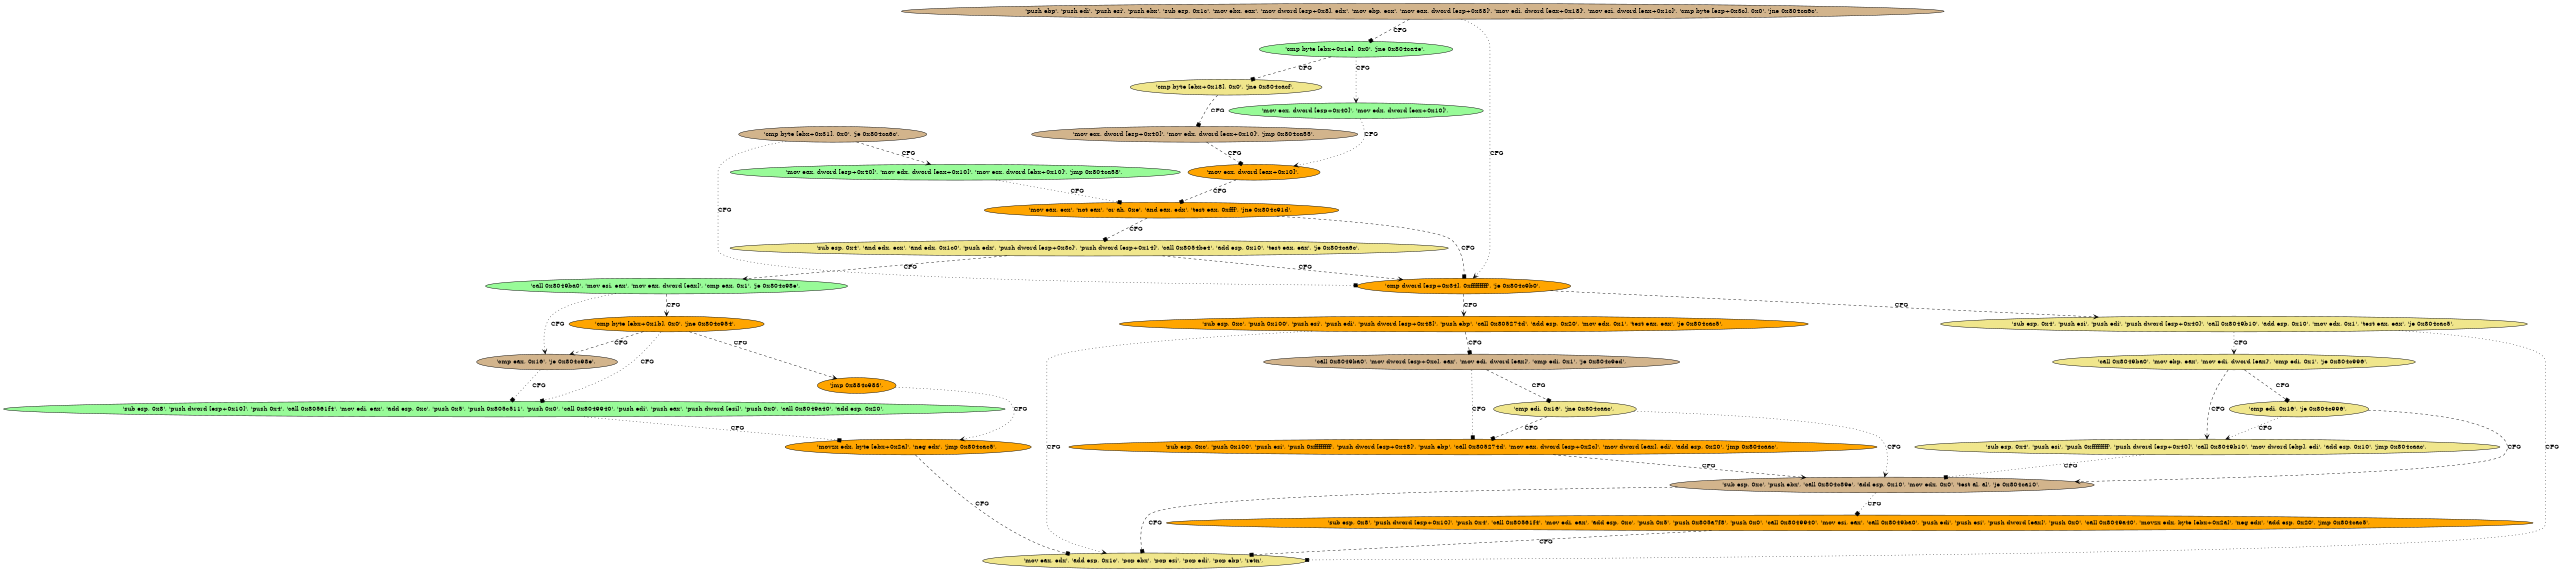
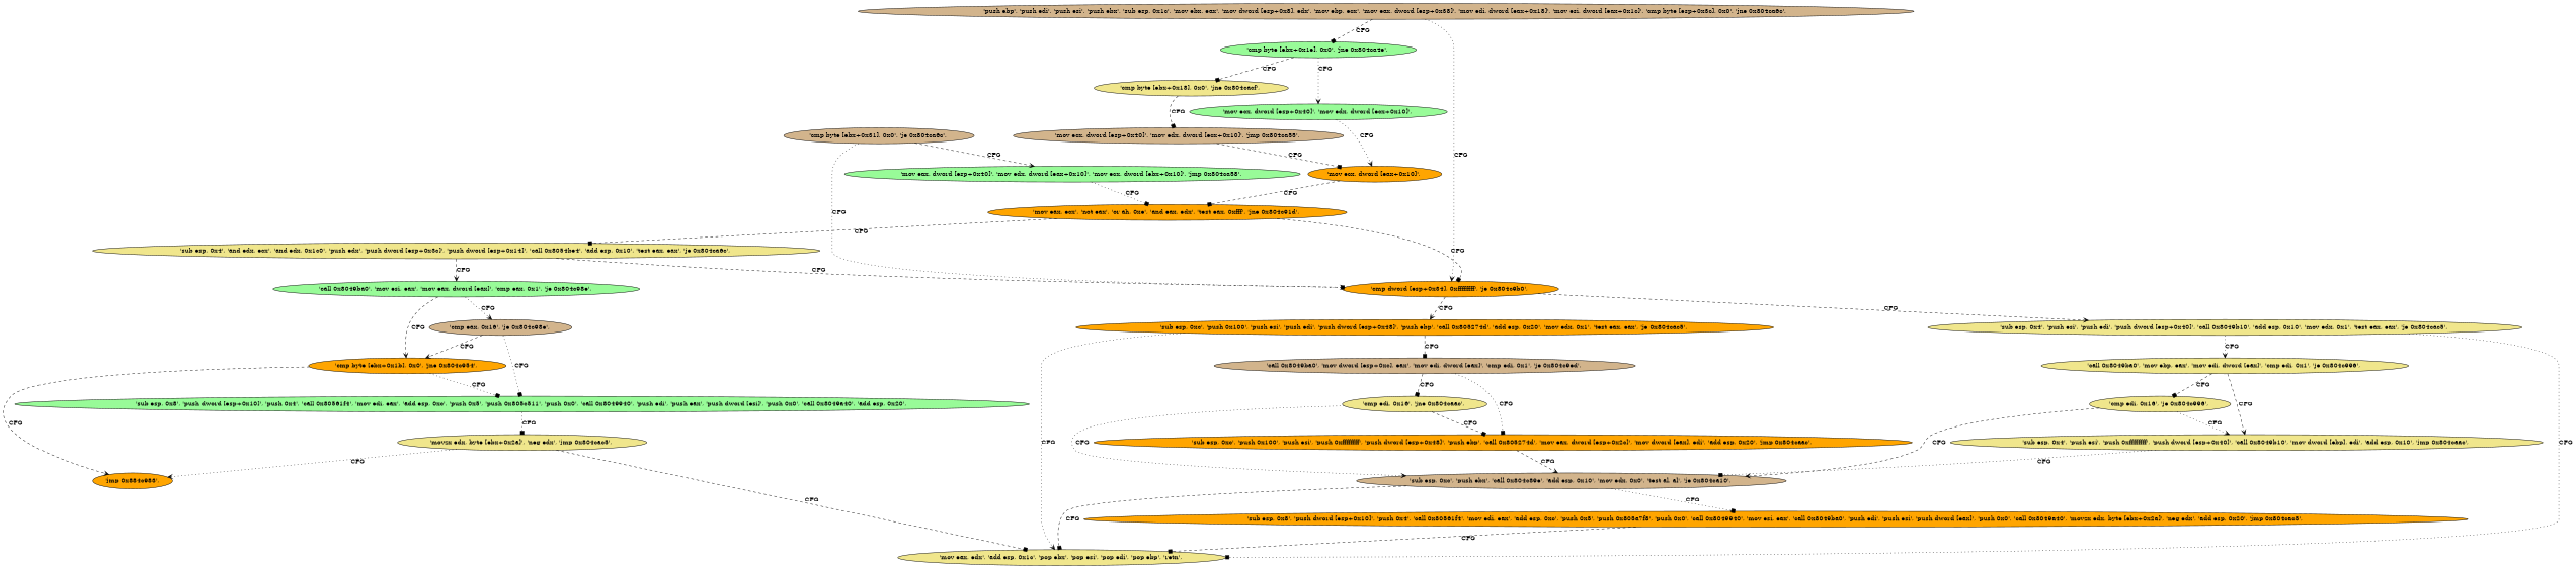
  digraph {
    node [fillcolor=khaki style=filled]
    edge [arrowhead=box style=dashed]
    n1 [fillcolor=tan label="'push ebp', 'push edi', 'push esi', 'push ebx', 'sub esp, 0x1c', 'mov ebx, eax', 'mov dword [esp+0x8], edx', 'mov ebp, ecx', 'mov eax, dword [esp+0x38]', 'mov edi, dword [eax+0x18]', 'mov esi, dword [eax+0x1c]', 'cmp byte [esp+0x3c], 0x0', 'jne 0x804ca6c', "]
    n2 [fillcolor=orange label="'cmp dword [esp+0x34], 0xffffffff', 'je 0x804c9b0', "]
    n3 [fillcolor=palegreen label="'cmp byte [ebx+0x1e], 0x0', 'jne 0x804ca4e', "]
    n4 [fillcolor=orange label="'sub esp, 0xc', 'push 0x100', 'push esi', 'push edi', 'push dword [esp+0x48]', 'push ebp', 'call 0x805274d', 'add esp, 0x20', 'mov edx, 0x1', 'test eax, eax', 'je 0x804cac5', "]
    n5 [label="'sub esp, 0x4', 'push esi', 'push edi', 'push dword [esp+0x40]', 'call 0x8049b10', 'add esp, 0x10', 'mov edx, 0x1', 'test eax, eax', 'je 0x804cac5', "]
    n6 [fillcolor=palegreen label="'mov ecx, dword [esp+0x40]', 'mov edx, dword [ecx+0x10]', "]
    n7 [label="'cmp byte [ebx+0x18], 0x0', 'jne 0x804cacf', "]
    n8 [label="'mov eax, edx', 'add esp, 0x1c', 'pop ebx', 'pop esi', 'pop edi', 'pop ebp', 'retn', "]
    n9 [fillcolor=tan label="'call 0x8049ba0', 'mov dword [esp+0xc], eax', 'mov edi, dword [eax]', 'cmp edi, 0x1', 'je 0x804c9ed', "]
    n10 [label="'call 0x8049ba0', 'mov ebp, eax', 'mov edi, dword [eax]', 'cmp edi, 0x1', 'je 0x804c996', "]
    n11 [fillcolor=orange label="'mov ecx, dword [eax+0x10]', "]
    n12 [fillcolor=tan label="'mov ecx, dword [esp+0x40]', 'mov edx, dword [ecx+0x10]', 'jmp 0x804ca55', "]
    n13 [fillcolor=orange label="'sub esp, 0xc', 'push 0x100', 'push esi', 'push 0xffffffff', 'push dword [esp+0x48]', 'push ebp', 'call 0x805274d', 'mov eax, dword [esp+0x2c]', 'mov dword [eax], edi', 'add esp, 0x20', 'jmp 0x804caac', "]
    n14 [label="'cmp edi, 0x16', 'jne 0x804caac', "]
    n15 [label="'sub esp, 0x4', 'push esi', 'push 0xffffffff', 'push dword [esp+0x40]', 'call 0x8049b10', 'mov dword [ebp], edi', 'add esp, 0x10', 'jmp 0x804caac', "]
    n16 [label="'cmp edi, 0x16', 'je 0x804c996', "]
    n17 [fillcolor=orange label="'mov eax, ecx', 'not eax', 'or ah, 0xe', 'and eax, edx', 'test eax, 0xfff', 'jne 0x804c91d', "]
    n18 [fillcolor=tan label="'cmp byte [ebx+0x31], 0x0', 'je 0x804ca6c', "]
    n19 [fillcolor=palegreen label="'mov eax, dword [esp+0x40]', 'mov edx, dword [eax+0x10]', 'mov ecx, dword [ebx+0x10]', 'jmp 0x804ca58', "]
    n20 [fillcolor=tan label="'sub esp, 0xc', 'push ebx', 'call 0x804c89e', 'add esp, 0x10', 'mov edx, 0x0', 'test al, al', 'je 0x804ca10', "]
    n21 [label="'sub esp, 0x4', 'and edx, ecx', 'and edx, 0x1c0', 'push edx', 'push dword [esp+0x3c]', 'push dword [esp+0x14]', 'call 0x8054be4', 'add esp, 0x10', 'test eax, eax', 'je 0x804ca6c', "]
    n22 [fillcolor=orange label="'sub esp, 0x8', 'push dword [esp+0x10]', 'push 0x4', 'call 0x80561f4', 'mov edi, eax', 'add esp, 0xc', 'push 0x5', 'push 0x805a7f8', 'push 0x0', 'call 0x8049940', 'mov esi, eax', 'call 0x8049ba0', 'push edi', 'push esi', 'push dword [eax]', 'push 0x0', 'call 0x8049a40', 'movzx edx, byte [ebx+0x2a]', 'neg edx', 'add esp, 0x20', 'jmp 0x804cac5', "]
    n23 [fillcolor=palegreen label="'call 0x8049ba0', 'mov esi, eax', 'mov eax, dword [eax]', 'cmp eax, 0x1', 'je 0x804c98e', "]
    n24 [fillcolor=orange label="'cmp byte [ebx+0x1b], 0x0', 'jne 0x804c954', "]
    n25 [fillcolor=tan label="'cmp eax, 0x16', 'je 0x804c98e', "]
    n26 [fillcolor=palegreen label="'sub esp, 0x8', 'push dword [esp+0x10]', 'push 0x4', 'call 0x80561f4', 'mov edi, eax', 'add esp, 0xc', 'push 0x5', 'push 0x805c511', 'push 0x0', 'call 0x8049940', 'push edi', 'push eax', 'push dword [esi]', 'push 0x0', 'call 0x8049a40', 'add esp, 0x20', "]
    n27 [fillcolor=orange label="'jmp 0x884c983',"]
-   n28 [fillcolor=orange label="'movzx edx, byte [ebx+0x2a]', 'neg edx', 'jmp 0x804cac5', "]
+   n28 [label="'movzx edx, byte [ebx+0x2a]', 'neg edx', 'jmp 0x804cac5', "]
    n1 -> n2 [arrowhead=vee label=CFG style=dotted]
    n1 -> n3 [label=CFG]
    n2 -> n4 [arrowhead=vee label=CFG]
    n2 -> n5 [arrowhead=vee label=CFG]
    n3 -> n6 [arrowhead=vee label=CFG style=dotted]
    n3 -> n7 [label=CFG]
    n4 -> n8 [arrowhead=vee label=CFG style=dotted]
    n4 -> n9 [label=CFG]
    n5 -> n8 [label=CFG style=dotted]
    n5 -> n10 [arrowhead=vee label=CFG style=dotted]
    n6 -> n11 [arrowhead=vee label=CFG style=dotted]
    n7 -> n12 [label=CFG]
    n9 -> n13 [label=CFG style=dotted]
    n9 -> n14 [label=CFG]
    n10 -> n15 [arrowhead=vee label=CFG]
    n10 -> n16 [label=CFG]
    n11 -> n17 [label=CFG]
    n12 -> n11 [label=CFG]
    n13 -> n20 [arrowhead=vee label=CFG]
    n14 -> n13 [label=CFG]
    n14 -> n20 [arrowhead=vee label=CFG style=dotted]
    n15 -> n20 [label=CFG style=dotted]
    n16 -> n15 [arrowhead=vee label=CFG style=dotted]
    n16 -> n20 [arrowhead=vee label=CFG]
    n17 -> n2 [label=CFG]
    n17 -> n21 [label=CFG]
    n18 -> n2 [label=CFG style=dotted]
    n18 -> n19 [arrowhead=vee label=CFG]
    n19 -> n17 [label=CFG style=dotted]
    n20 -> n8 [label=CFG]
    n20 -> n22 [label=CFG style=dotted]
    n21 -> n2 [arrowhead=vee label=CFG]
    n21 -> n23 [arrowhead=vee label=CFG]
    n22 -> n8 [label=CFG]
    n23 -> n24 [arrowhead=vee label=CFG]
    n23 -> n25 [arrowhead=vee label=CFG style=dotted]
    n24 -> n26 [label=CFG style=dotted]
    n24 -> n27 [arrowhead=vee label=CFG]
-   n24 -> n25 [arrowhead=vee label=CFG]
+   n25 -> n24 [arrowhead=vee label=CFG]
    n25 -> n26 [label=CFG style=dotted]
    n26 -> n28 [label=CFG style=dotted]
-   n27 -> n28 [arrowhead=vee label=CFG style=dotted]
+   n28 -> n27 [arrowhead=vee label=CFG style=dotted]
    n28 -> n8 [label=CFG]
  }
